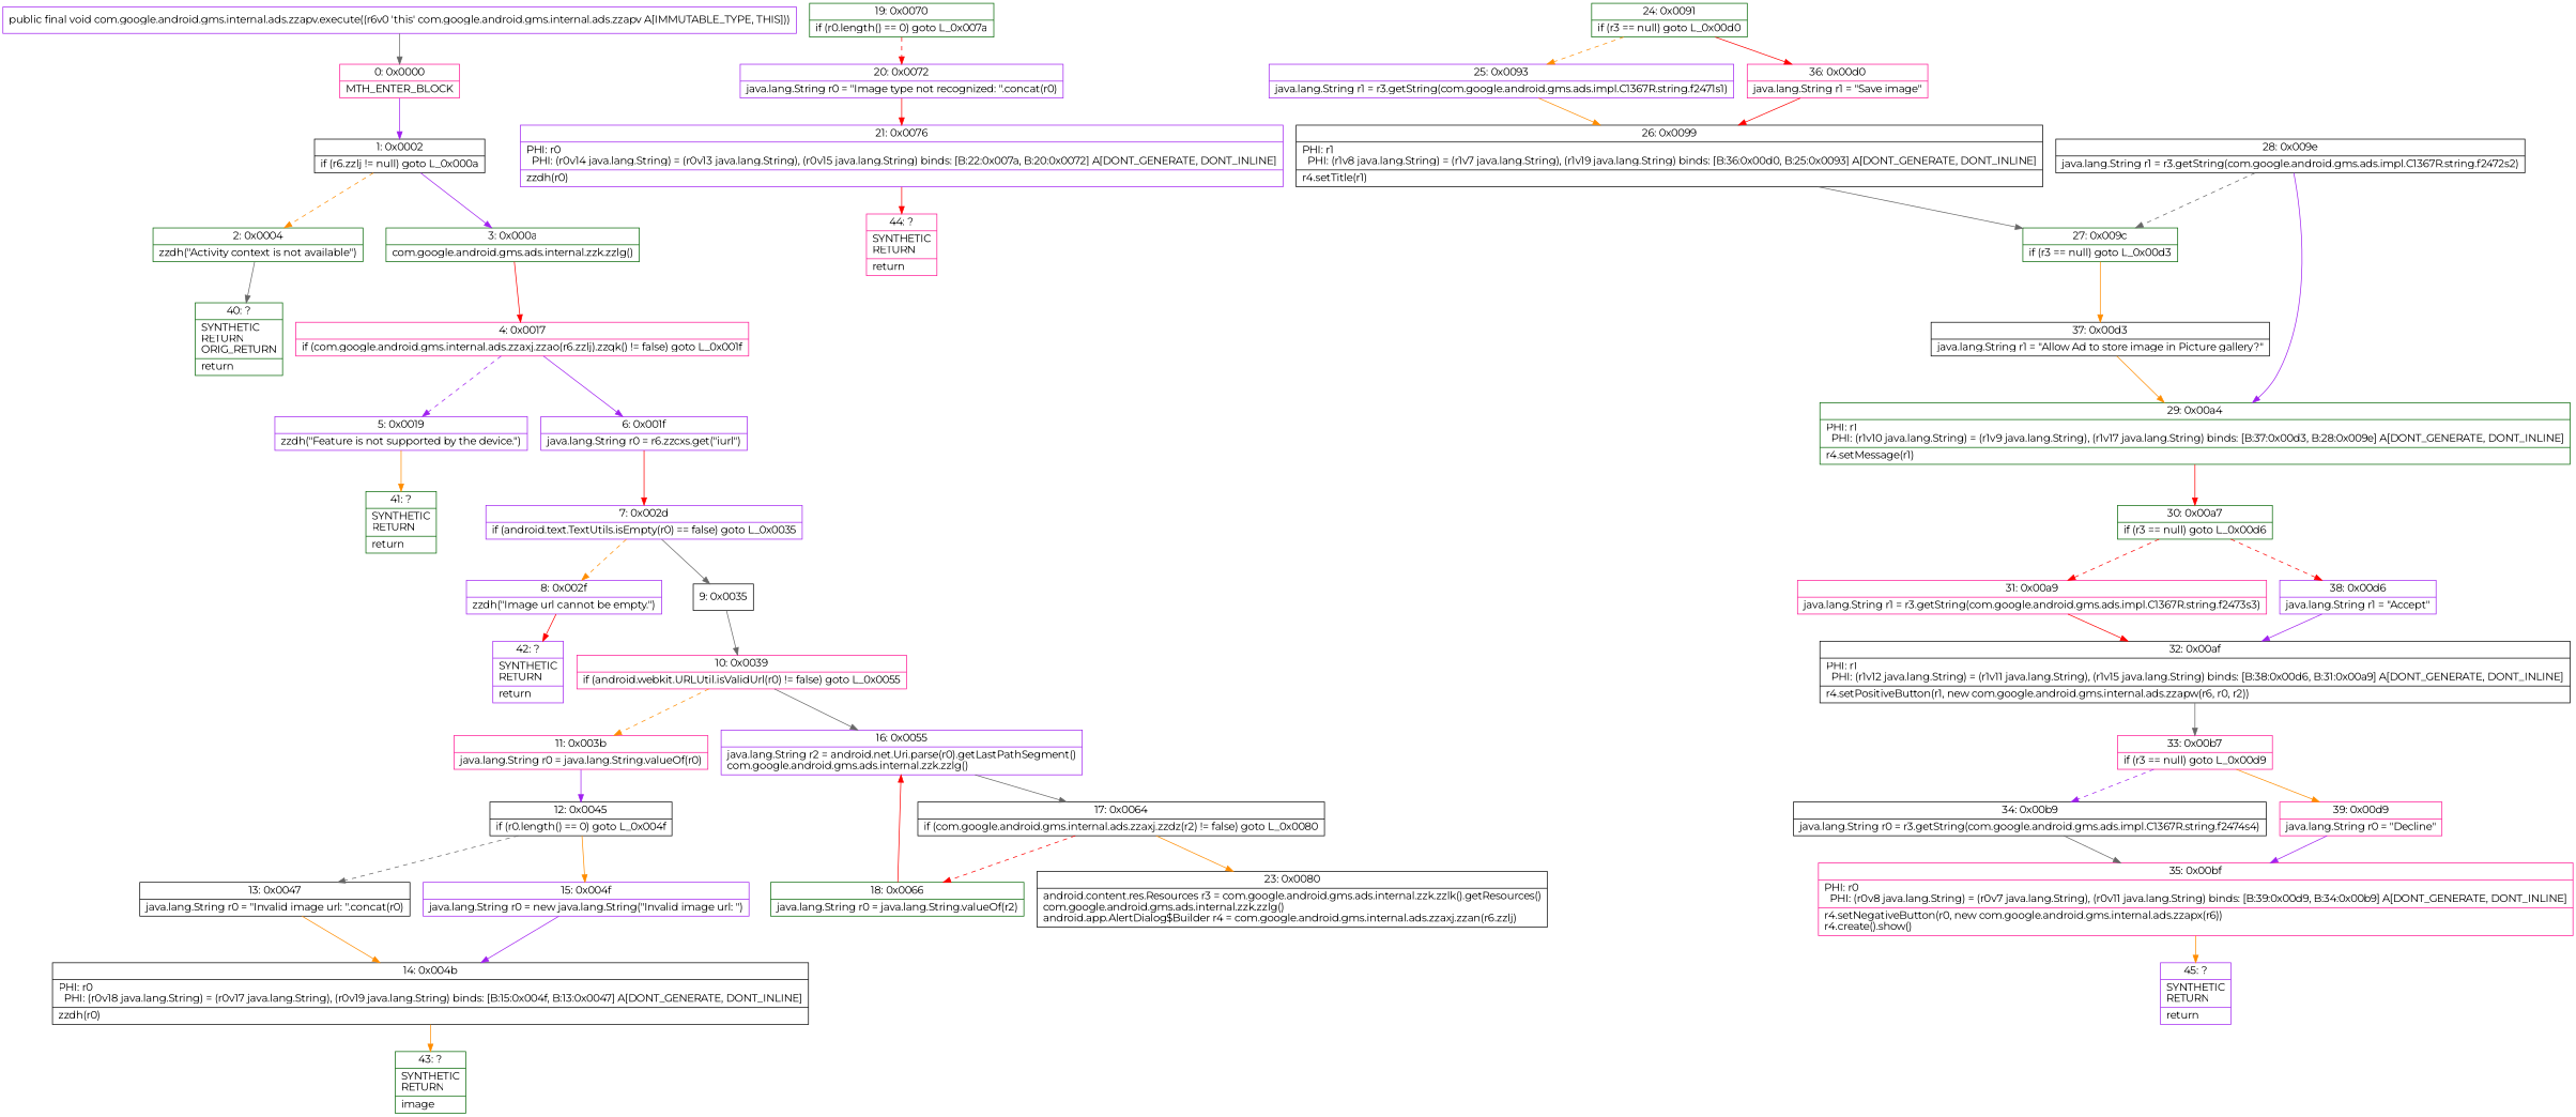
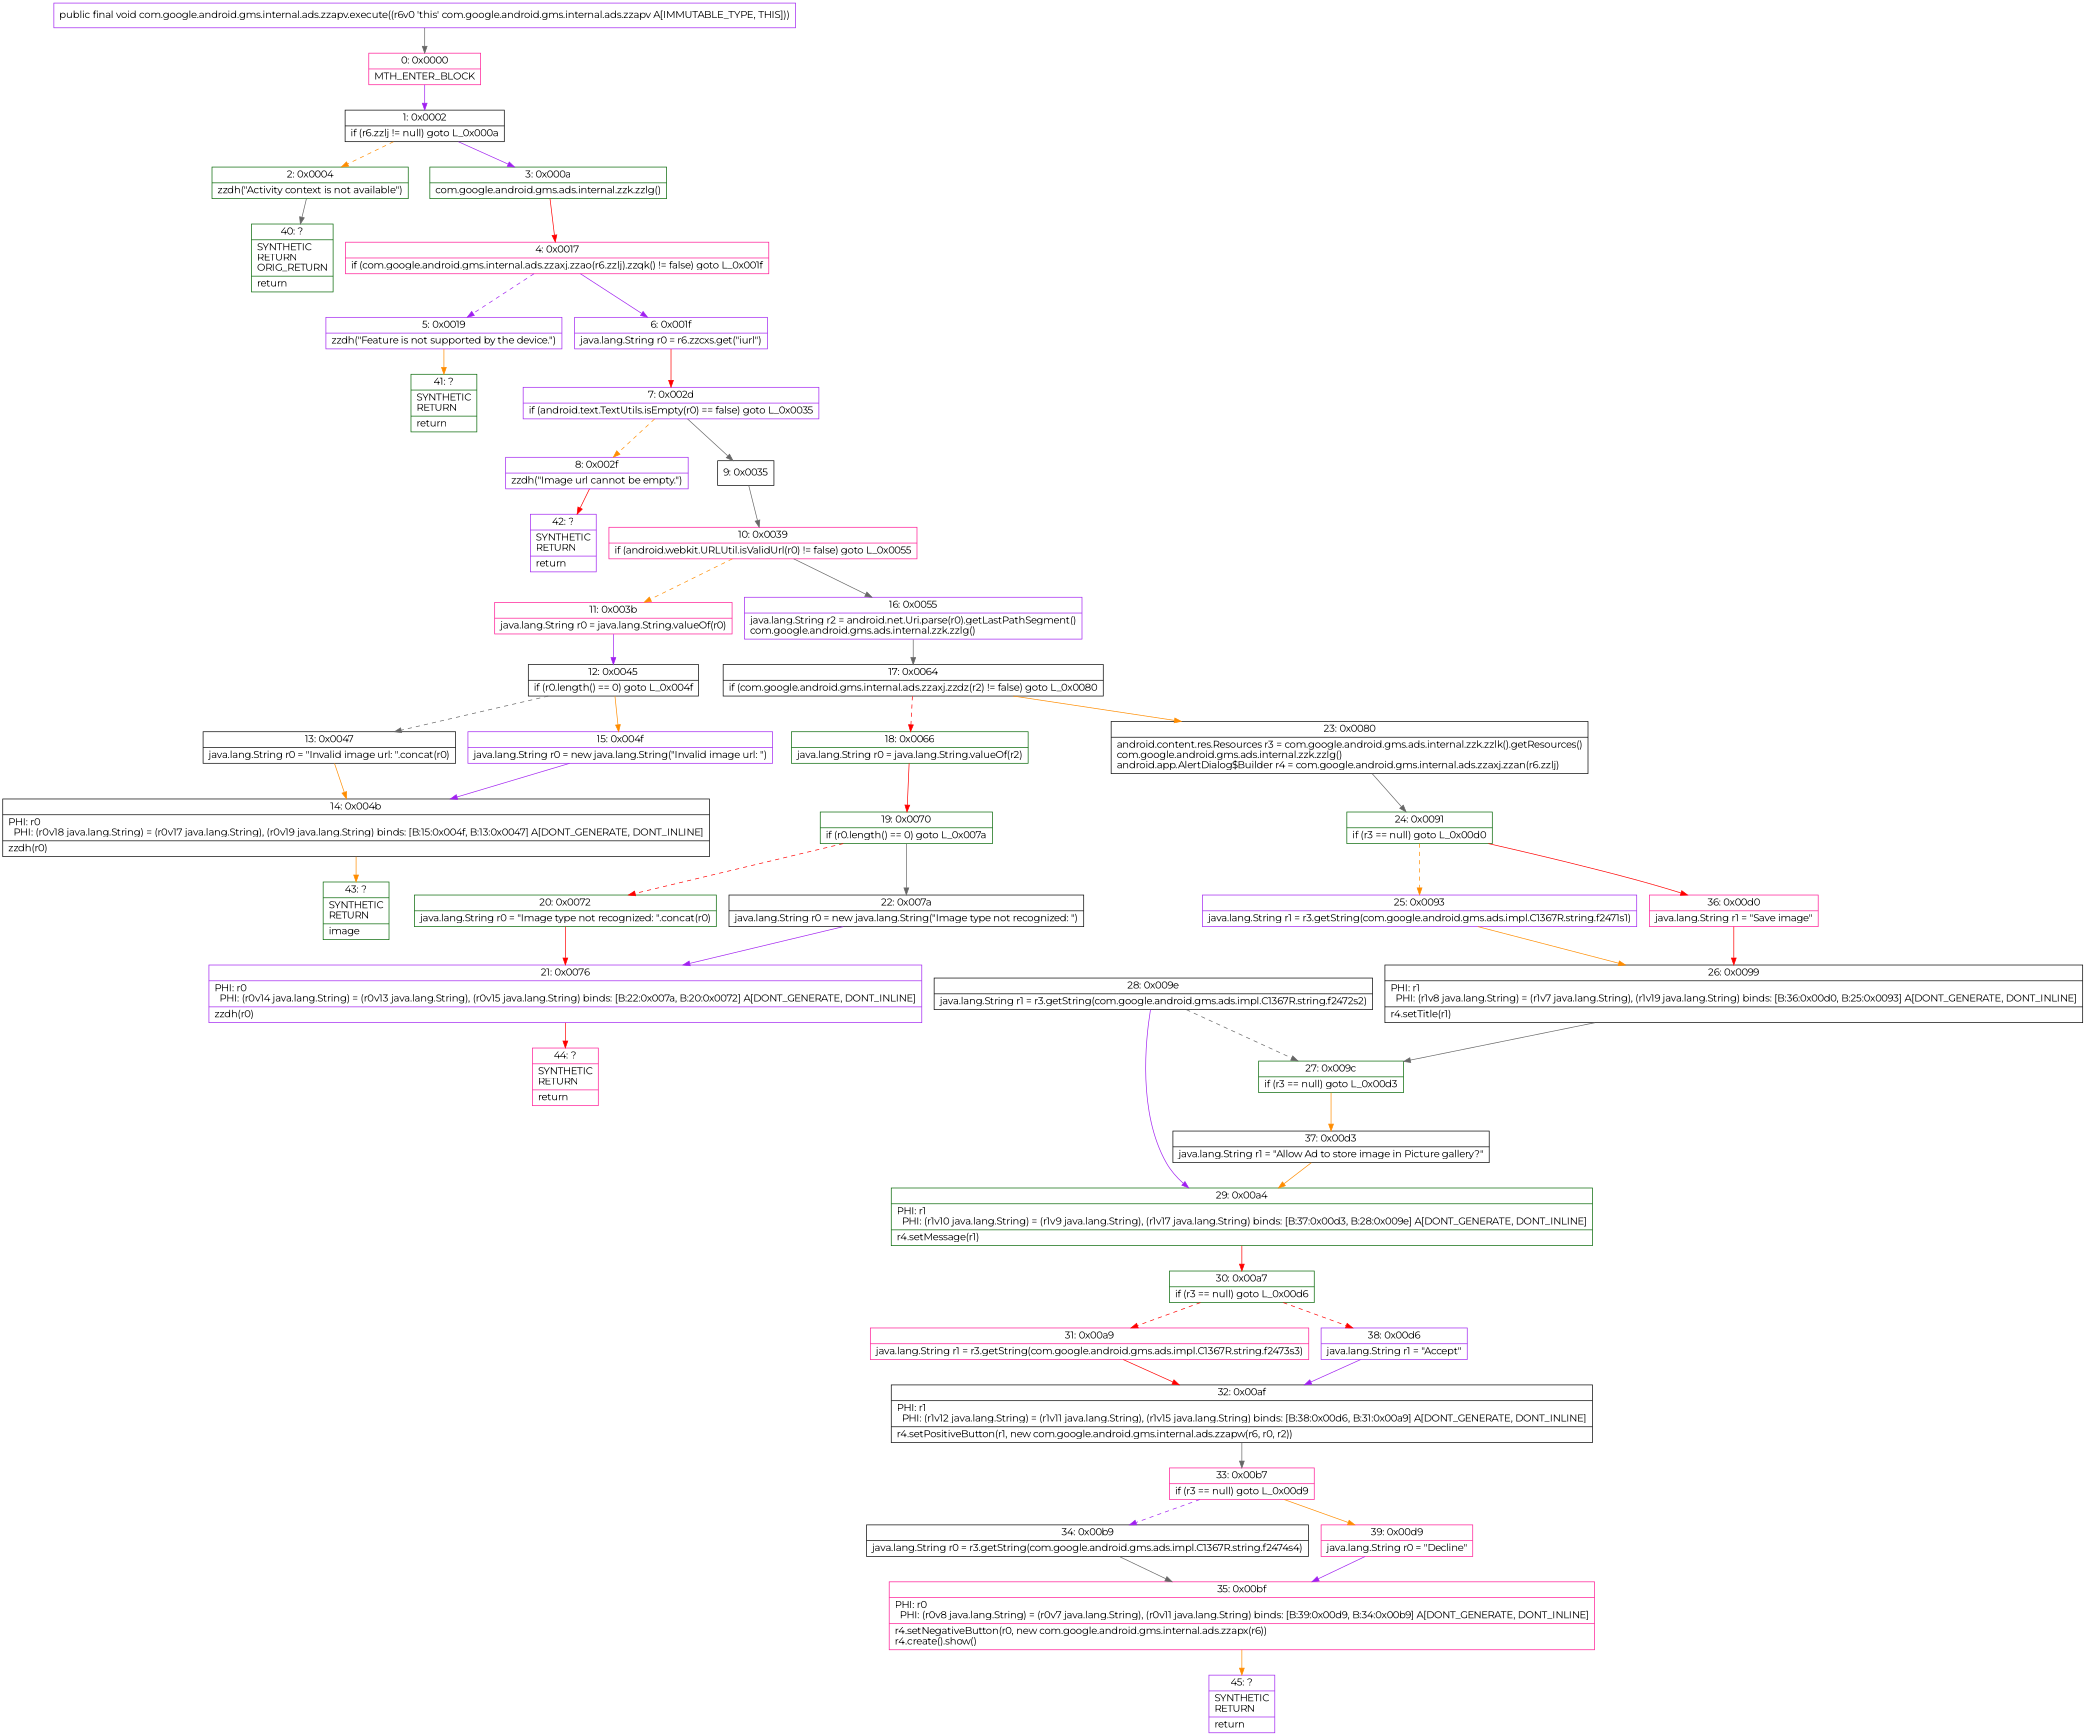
  digraph {
    fontname=Montserrat
    node [color=black fontname=Montserrat shape=record]
    edge [color=darkorange fontname=Montserrat]
    n1 [color=deeppink label="{0\:\ 0x0000|MTH_ENTER_BLOCK\l}"]
    n2 [label="{1\:\ 0x0002|if (r6.zzlj != null) goto L_0x000a\l}"]
    n3 [color=darkgreen label="{2\:\ 0x0004|zzdh(\"Activity context is not available\")\l}"]
    n4 [color=darkgreen label="{3\:\ 0x000a|com.google.android.gms.ads.internal.zzk.zzlg()\l}"]
    n5 [color=darkgreen label="{40\:\ ?|SYNTHETIC\lRETURN\lORIG_RETURN\l|return\l}"]
    n6 [color=deeppink label="{4\:\ 0x0017|if (com.google.android.gms.internal.ads.zzaxj.zzao(r6.zzlj).zzqk() != false) goto L_0x001f\l}"]
    n7 [color=purple label="{5\:\ 0x0019|zzdh(\"Feature is not supported by the device.\")\l}"]
    n8 [color=purple label="{6\:\ 0x001f|java.lang.String r0 = r6.zzcxs.get(\"iurl\")\l}"]
    n9 [color=darkgreen label="{41\:\ ?|SYNTHETIC\lRETURN\l|return\l}"]
    n10 [color=purple label="{7\:\ 0x002d|if (android.text.TextUtils.isEmpty(r0) == false) goto L_0x0035\l}"]
    n11 [color=purple label="{8\:\ 0x002f|zzdh(\"Image url cannot be empty.\")\l}"]
    n12 [label="{9\:\ 0x0035}"]
    n13 [color=purple label="{42\:\ ?|SYNTHETIC\lRETURN\l|return\l}"]
    n14 [color=deeppink label="{10\:\ 0x0039|if (android.webkit.URLUtil.isValidUrl(r0) != false) goto L_0x0055\l}"]
    n15 [color=deeppink label="{11\:\ 0x003b|java.lang.String r0 = java.lang.String.valueOf(r0)\l}"]
    n16 [color=purple label="{16\:\ 0x0055|java.lang.String r2 = android.net.Uri.parse(r0).getLastPathSegment()\lcom.google.android.gms.ads.internal.zzk.zzlg()\l}"]
    n17 [label="{12\:\ 0x0045|if (r0.length() == 0) goto L_0x004f\l}"]
    n18 [label="{17\:\ 0x0064|if (com.google.android.gms.internal.ads.zzaxj.zzdz(r2) != false) goto L_0x0080\l}"]
    n19 [label="{13\:\ 0x0047|java.lang.String r0 = \"Invalid image url: \".concat(r0)\l}"]
    n20 [color=purple label="{15\:\ 0x004f|java.lang.String r0 = new java.lang.String(\"Invalid image url: \")\l}"]
    n21 [label="{14\:\ 0x004b|PHI: r0 \l  PHI: (r0v18 java.lang.String) = (r0v17 java.lang.String), (r0v19 java.lang.String) binds: [B:15:0x004f, B:13:0x0047] A[DONT_GENERATE, DONT_INLINE]\l|zzdh(r0)\l}"]
    n22 [color=darkgreen label="{43\:\ ?|SYNTHETIC\lRETURN\l|image\l}"]
    n23 [color=darkgreen label="{18\:\ 0x0066|java.lang.String r0 = java.lang.String.valueOf(r2)\l}"]
    n24 [label="{23\:\ 0x0080|android.content.res.Resources r3 = com.google.android.gms.ads.internal.zzk.zzlk().getResources()\lcom.google.android.gms.ads.internal.zzk.zzlg()\landroid.app.AlertDialog$Builder r4 = com.google.android.gms.internal.ads.zzaxj.zzan(r6.zzlj)\l}"]
    n25 [color=darkgreen label="{19\:\ 0x0070|if (r0.length() == 0) goto L_0x007a\l}"]
    n26 [color=darkgreen label="{24\:\ 0x0091|if (r3 == null) goto L_0x00d0\l}"]
-   n27 [color=purple label="{20\:\ 0x0072|java.lang.String r0 = \"Image type not recognized: \".concat(r0)\l}"]
+   n27 [color=darkgreen label="{20\:\ 0x0072|java.lang.String r0 = \"Image type not recognized: \".concat(r0)\l}"]
+   n28 [label="{22\:\ 0x007a|java.lang.String r0 = new java.lang.String(\"Image type not recognized: \")\l}"]
    n29 [color=purple label="{21\:\ 0x0076|PHI: r0 \l  PHI: (r0v14 java.lang.String) = (r0v13 java.lang.String), (r0v15 java.lang.String) binds: [B:22:0x007a, B:20:0x0072] A[DONT_GENERATE, DONT_INLINE]\l|zzdh(r0)\l}"]
    n30 [color=deeppink label="{44\:\ ?|SYNTHETIC\lRETURN\l|return\l}"]
    n31 [color=purple label="{25\:\ 0x0093|java.lang.String r1 = r3.getString(com.google.android.gms.ads.impl.C1367R.string.f2471s1)\l}"]
    n32 [color=deeppink label="{36\:\ 0x00d0|java.lang.String r1 = \"Save image\"\l}"]
    n33 [label="{26\:\ 0x0099|PHI: r1 \l  PHI: (r1v8 java.lang.String) = (r1v7 java.lang.String), (r1v19 java.lang.String) binds: [B:36:0x00d0, B:25:0x0093] A[DONT_GENERATE, DONT_INLINE]\l|r4.setTitle(r1)\l}"]
    n34 [color=darkgreen label="{27\:\ 0x009c|if (r3 == null) goto L_0x00d3\l}"]
    n35 [label="{37\:\ 0x00d3|java.lang.String r1 = \"Allow Ad to store image in Picture gallery?\"\l}"]
    n36 [label="{28\:\ 0x009e|java.lang.String r1 = r3.getString(com.google.android.gms.ads.impl.C1367R.string.f2472s2)\l}"]
    n37 [color=darkgreen label="{29\:\ 0x00a4|PHI: r1 \l  PHI: (r1v10 java.lang.String) = (r1v9 java.lang.String), (r1v17 java.lang.String) binds: [B:37:0x00d3, B:28:0x009e] A[DONT_GENERATE, DONT_INLINE]\l|r4.setMessage(r1)\l}"]
    n38 [color=darkgreen label="{30\:\ 0x00a7|if (r3 == null) goto L_0x00d6\l}"]
    n39 [color=deeppink label="{31\:\ 0x00a9|java.lang.String r1 = r3.getString(com.google.android.gms.ads.impl.C1367R.string.f2473s3)\l}"]
    n40 [color=purple label="{38\:\ 0x00d6|java.lang.String r1 = \"Accept\"\l}"]
    n41 [label="{32\:\ 0x00af|PHI: r1 \l  PHI: (r1v12 java.lang.String) = (r1v11 java.lang.String), (r1v15 java.lang.String) binds: [B:38:0x00d6, B:31:0x00a9] A[DONT_GENERATE, DONT_INLINE]\l|r4.setPositiveButton(r1, new com.google.android.gms.internal.ads.zzapw(r6, r0, r2))\l}"]
    n42 [color=deeppink label="{33\:\ 0x00b7|if (r3 == null) goto L_0x00d9\l}"]
    n43 [label="{34\:\ 0x00b9|java.lang.String r0 = r3.getString(com.google.android.gms.ads.impl.C1367R.string.f2474s4)\l}"]
    n44 [color=deeppink label="{39\:\ 0x00d9|java.lang.String r0 = \"Decline\"\l}"]
    n45 [color=deeppink label="{35\:\ 0x00bf|PHI: r0 \l  PHI: (r0v8 java.lang.String) = (r0v7 java.lang.String), (r0v11 java.lang.String) binds: [B:39:0x00d9, B:34:0x00b9] A[DONT_GENERATE, DONT_INLINE]\l|r4.setNegativeButton(r0, new com.google.android.gms.internal.ads.zzapx(r6))\lr4.create().show()\l}"]
    n46 [color=purple label="{45\:\ ?|SYNTHETIC\lRETURN\l|return\l}"]
    n47 [color=purple label="{public final void com.google.android.gms.internal.ads.zzapv.execute((r6v0 'this' com.google.android.gms.internal.ads.zzapv A[IMMUTABLE_TYPE, THIS])) }"]
    n1 -> n2 [color=purple]
    n2 -> n3 [style=dashed]
    n2 -> n4 [color=purple]
    n3 -> n5 [color=gray40]
    n4 -> n6 [color=red]
    n6 -> n7 [color=purple style=dashed]
    n6 -> n8 [color=purple]
    n7 -> n9
    n8 -> n10 [color=red]
    n10 -> n11 [style=dashed]
    n10 -> n12 [color=gray40]
    n11 -> n13 [color=red]
    n12 -> n14 [color=gray40]
    n14 -> n15 [style=dashed]
    n14 -> n16 [color=gray40]
    n15 -> n17 [color=purple]
    n16 -> n18 [color=gray40]
    n17 -> n19 [color=gray40 style=dashed]
    n17 -> n20
    n18 -> n23 [color=red style=dashed]
    n18 -> n24
    n19 -> n21
    n20 -> n21 [color=purple]
    n21 -> n22
-   n23 -> n16 [color=red]
+   n23 -> n25 [color=red]
+   n24 -> n26 [color=gray40]
    n25 -> n27 [color=red style=dashed]
+   n25 -> n28 [color=gray40]
    n26 -> n31 [style=dashed]
    n26 -> n32 [color=red]
    n27 -> n29 [color=red]
+   n28 -> n29 [color=purple]
    n29 -> n30 [color=red]
    n31 -> n33
    n32 -> n33 [color=red]
    n33 -> n34 [color=gray40]
    n34 -> n35
    n35 -> n37
    n36 -> n34 [color=gray40 style=dashed]
    n36 -> n37 [color=purple]
    n37 -> n38 [color=red]
    n38 -> n39 [color=red style=dashed]
    n38 -> n40 [color=red style=dashed]
    n39 -> n41 [color=red]
    n40 -> n41 [color=purple]
    n41 -> n42 [color=gray40]
    n42 -> n43 [color=purple style=dashed]
    n42 -> n44
    n43 -> n45 [color=gray40]
    n44 -> n45 [color=purple]
    n45 -> n46
    n47 -> n1 [color=gray40]
  }
